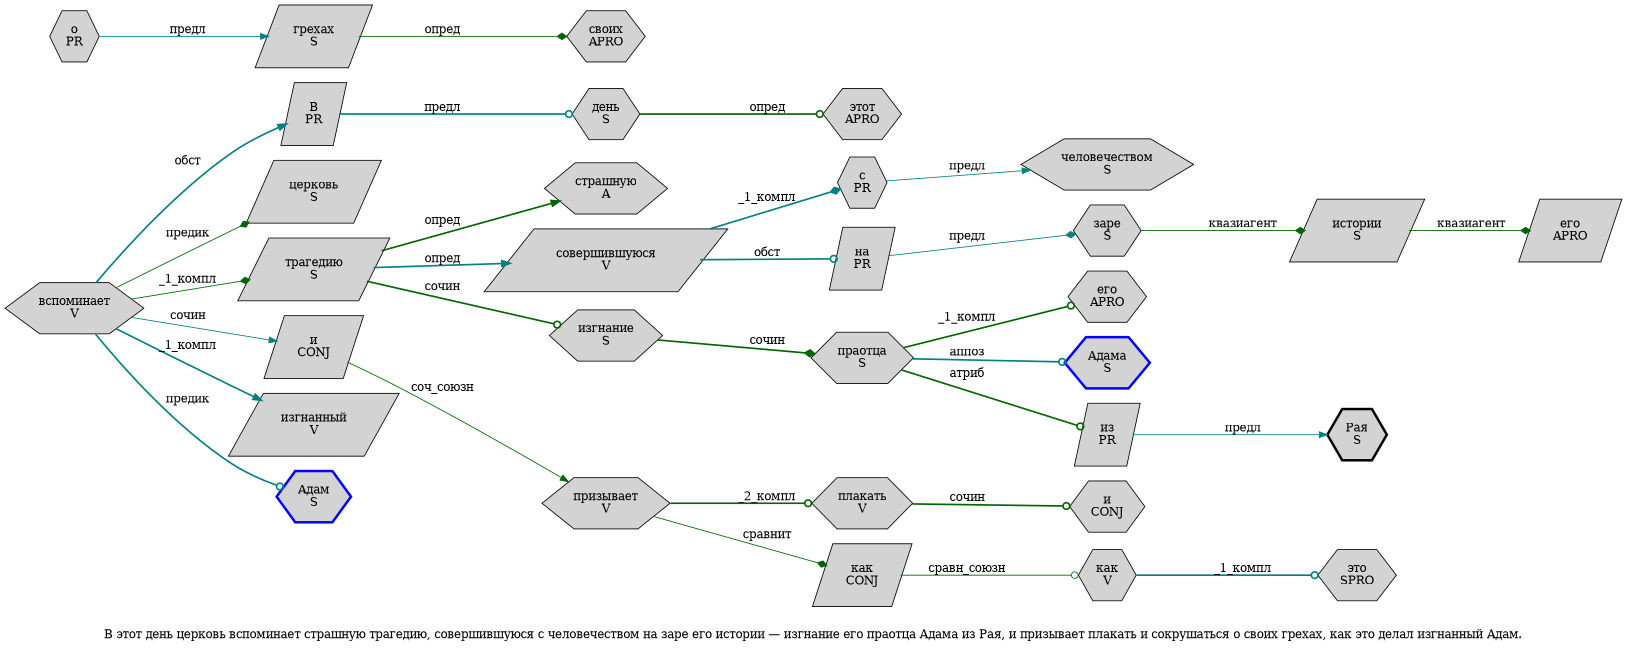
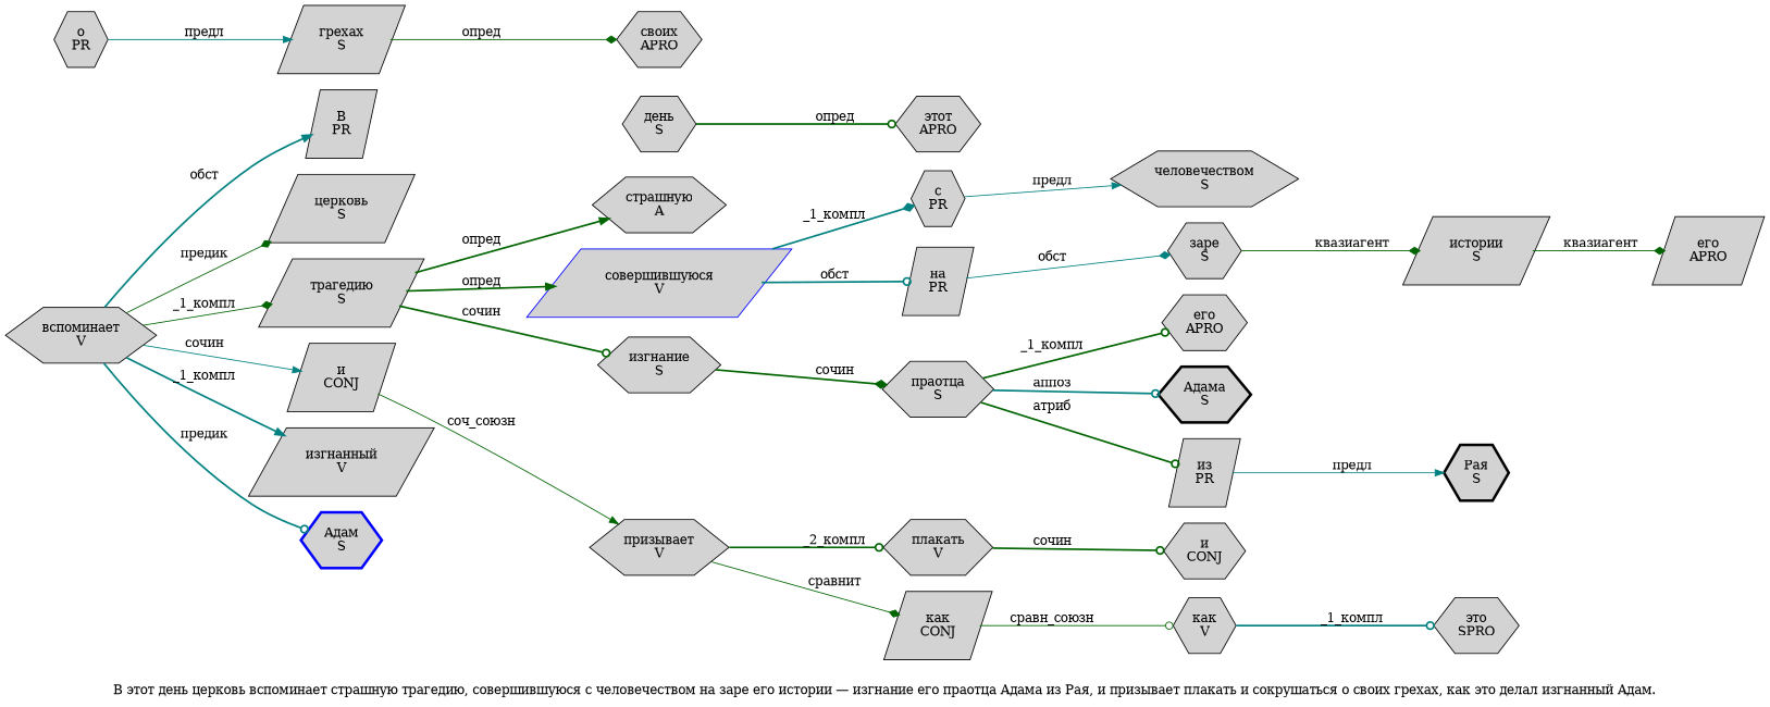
  digraph {
    label="В этот день церковь вспоминает страшную трагедию, совершившуюся с человечеством на заре его истории — изгнание его праотца Адама из Рая, и призывает плакать и сокрушаться о своих грехах, как это делал изгнанный Адам."
    rankdir=LR
    node [fillcolor=lightgray penwidth=1 shape=hexagon style=filled]
    edge [arrowhead=odot color=darkgreen style=bold]
    n1 [label="В\nPR" shape=parallelogram]
    n2 [label="день\nS"]
    n3 [label="этот\nAPRO"]
    n4 [label="церковь\nS" shape=parallelogram]
    n5 [label="вспоминает\nV"]
    n6 [label="трагедию\nS" shape=parallelogram]
    n7 [label="и\nCONJ" shape=parallelogram]
    n8 [label="изгнанный\nV" shape=parallelogram]
    n9 [color=blue label="Адам\nS" penwidth=3]
    n10 [label="страшную\nA"]
-   n11 [label="совершившуюся\nV" shape=parallelogram]
+   n11 [label="совершившуюся\nV" shape=parallelogram color=blue]
    n12 [label="изгнание\nS"]
    n13 [label="призывает\nV"]
    n14 [label="с\nPR"]
    n15 [label="на\nPR" shape=parallelogram]
    n16 [label="праотца\nS"]
    n17 [label="человечеством\nS"]
    n18 [label="заре\nS"]
    n19 [label="истории\nS" shape=parallelogram]
    n20 [label="его\nAPRO" shape=parallelogram]
    n21 [label="его\nAPRO"]
-   n22 [color=blue label="Адама\nS" penwidth=3]
+   n22 [color=black label="Адама\nS" penwidth=3]
    n23 [label="из\nPR" shape=parallelogram]
    n24 [color=black label="Рая\nS" penwidth=3]
    n25 [label="плакать\nV"]
    n26 [label="как\nCONJ" shape=parallelogram]
    n27 [label="и\nCONJ"]
    n28 [label="как\nV"]
    n29 [label="о\nPR"]
    n30 [label="грехах\nS" shape=parallelogram]
    n31 [label="своих\nAPRO"]
    n32 [label="это\nSPRO"]
-   n1 -> n2 [color=teal label="предл"]
    n2 -> n3 [label="опред"]
    n5 -> n1 [arrowhead=normal color=teal label="обст"]
    n5 -> n4 [arrowhead=diamond label="предик" style=solid]
    n5 -> n6 [arrowhead=diamond label="_1_компл" style=solid]
    n5 -> n7 [arrowhead=normal color=teal label="сочин" style=solid]
    n5 -> n8 [arrowhead=normal color=teal label="_1_компл"]
    n5 -> n9 [color=teal label="предик"]
    n6 -> n10 [arrowhead=normal label="опред"]
-   n6 -> n11 [arrowhead=normal color=teal label="опред"]
+   n6 -> n11 [arrowhead=normal label="опред"]
    n6 -> n12 [label="сочин"]
    n7 -> n13 [arrowhead=normal label="соч_союзн" style=solid]
    n11 -> n14 [arrowhead=diamond color=teal label="_1_компл"]
    n11 -> n15 [color=teal label="обст"]
    n12 -> n16 [arrowhead=diamond label="сочин"]
    n13 -> n25 [label="_2_компл"]
    n13 -> n26 [arrowhead=diamond label="сравнит" style=solid]
    n14 -> n17 [arrowhead=normal color=teal label="предл" style=solid]
-   n15 -> n18 [arrowhead=diamond color=teal label="предл" style=solid]
+   n15 -> n18 [arrowhead=diamond color=teal label="обст" style=solid]
    n16 -> n21 [label="_1_компл"]
    n16 -> n22 [color=teal label="аппоз"]
    n16 -> n23 [label="атриб"]
    n18 -> n19 [arrowhead=diamond label="квазиагент" style=solid]
    n19 -> n20 [arrowhead=diamond label="квазиагент" style=solid]
    n23 -> n24 [arrowhead=normal color=teal label="предл" style=solid]
    n25 -> n27 [label="сочин"]
    n26 -> n28 [label="сравн_союзн" style=solid]
    n28 -> n32 [color=teal label="_1_компл"]
    n29 -> n30 [arrowhead=normal color=teal label="предл" style=solid]
    n30 -> n31 [arrowhead=diamond label="опред" style=solid]
  }
